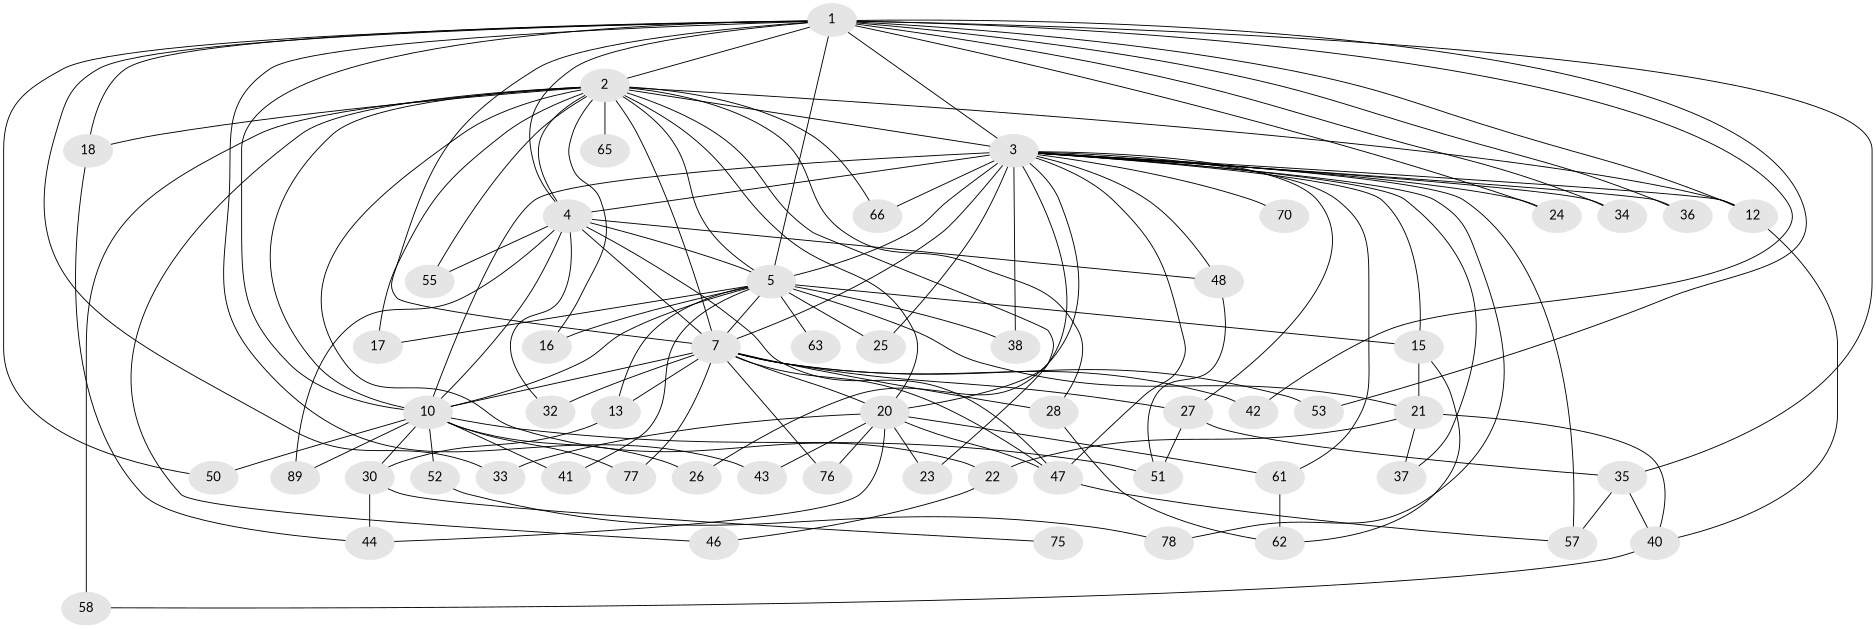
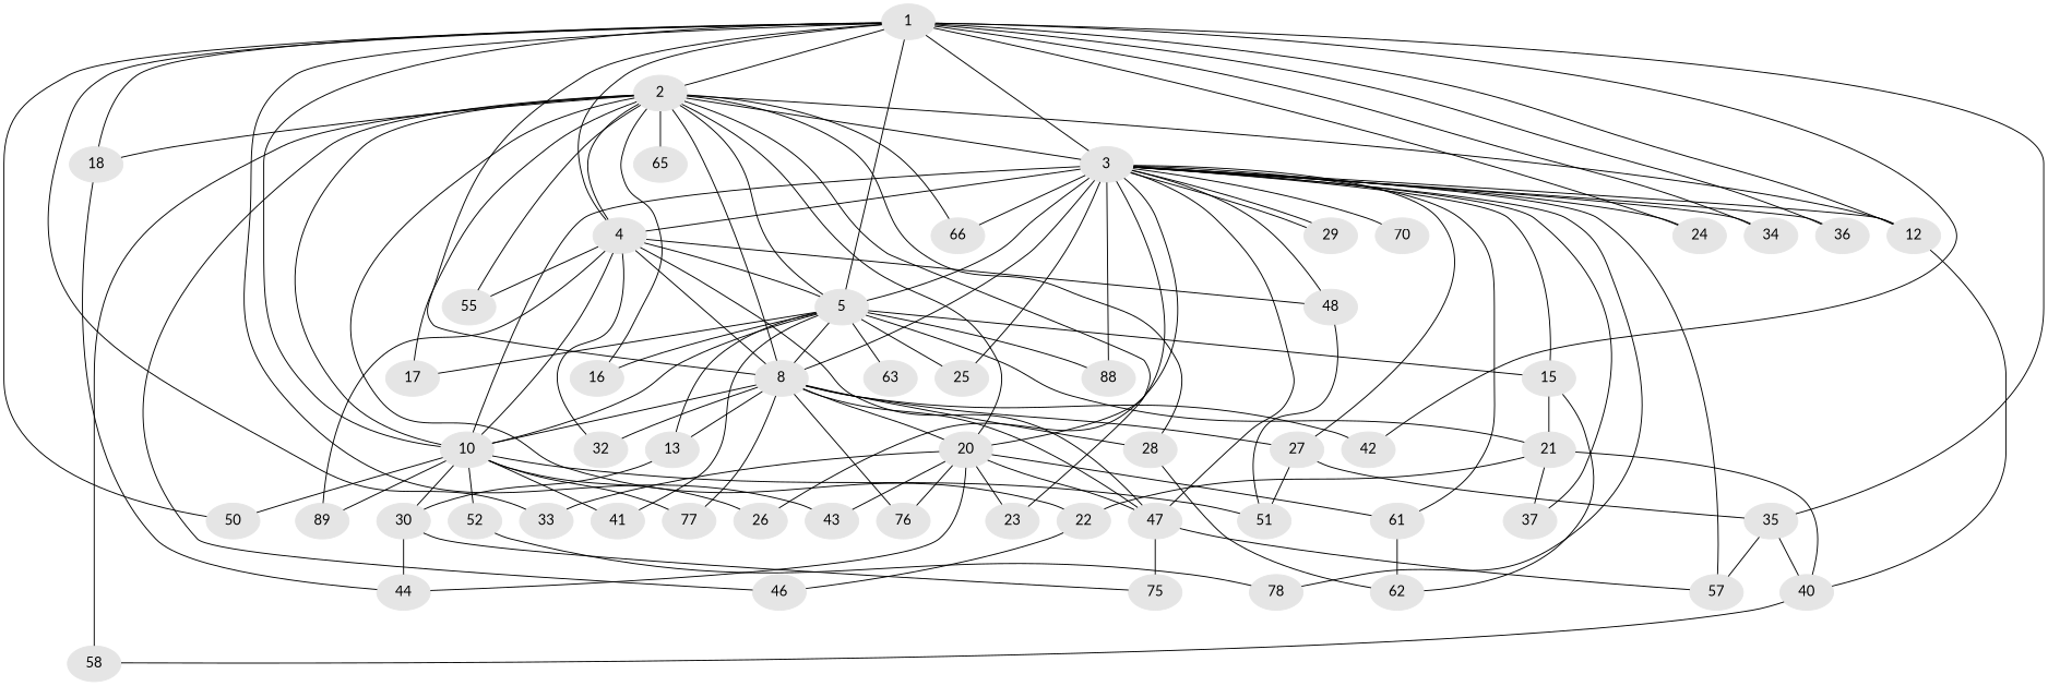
  graph {
    fontname=Lato
    node [color=gray90 fontname=Lato style=filled]
    edge [fontname=Lato]
    1 [super="+14"]
    2 [super="+49"]
    3 [super="+7"]
    4 [super="+6"]
    5 [super="+9"]
-   8 [super="+68" label=7]
+   8 [super="+68"]
    10 [super="+11"]
    12
    18
    24
    33 [super="+45"]
    34
    35
    36
    42
    43
    50
-   53
    16
    17 [super="+64"]
    20 [super="+31"]
    22 [super="+39"]
    23
    28
    46
    55
    58 [super="+59"]
    65
    66
    15 [super="+71"]
    25
    26
    27 [super="+73"]
+   29
    37
-   38
+   38 [label=88]
    47 [super="+72"]
    48
    57 [super="+69"]
    61
    70
    78
    n43 [label=89]
    32 [super="+54"]
    13
    21
    41
    63
    76
    77
    30 [super="+60"]
    51 [super="+67"]
    52
    40 [super="+56"]
    44
    62 [super="+74"]
    75
    1 -- 2
    1 -- 3 [weight=2]
    1 -- 4 [weight=2]
    1 -- 5 [weight=2]
    1 -- 8
    1 -- 10 [weight=2]
    1 -- 12
    1 -- 18
    1 -- 24
    1 -- 33
    1 -- 34
    1 -- 35
    1 -- 36
    1 -- 42
    1 -- 43
    1 -- 50
-   1 -- 53
    2 -- 3 [weight=2]
    2 -- 4 [weight=2]
    2 -- 5 [weight=2]
    2 -- 8
    2 -- 10
    2 -- 12
    2 -- 18
    2 -- 16
    2 -- 17
    2 -- 20
    2 -- 22 [weight=2]
    2 -- 23
    2 -- 28
    2 -- 46
    2 -- 55
    2 -- 58 [weight=2]
    2 -- 65 [weight=2]
    2 -- 66
    3 -- 4 [weight=4]
    3 -- 5 [weight=4]
    3 -- 8 [weight=2]
    3 -- 10 [weight=2]
    3 -- 12
    3 -- 24
    3 -- 34
    3 -- 36
    3 -- 20
    3 -- 66
    3 -- 15
    3 -- 25
    3 -- 26
    3 -- 27
+   3 -- 29
+   3 -- 29
    3 -- 37
    3 -- 38
    3 -- 47
    3 -- 48
    3 -- 57
    3 -- 61
    3 -- 70
    3 -- 78
    4 -- 5 [weight=4]
    4 -- 8 [weight=2]
    4 -- 10 [weight=3]
    4 -- 55
    4 -- 47
    4 -- 48
    4 -- n43
    4 -- 32
    5 -- 8 [weight=2]
    5 -- 10 [weight=2]
    5 -- 16
    5 -- 17 [weight=2]
    5 -- 15
    5 -- 25
    5 -- 38
    5 -- 13
    5 -- 21
    5 -- 41
    5 -- 63
    8 -- 10
    8 -- 42
-   8 -- 53
    8 -- 20
    8 -- 28
    8 -- 27
    8 -- 47
    8 -- 32 [weight=2]
    8 -- 13
    8 -- 76
    8 -- 77
    10 -- 50
    10 -- 26
    10 -- n43
    10 -- 41
    10 -- 77
    10 -- 30
    10 -- 51
    10 -- 52
    12 -- 40
    18 -- 44
    35 -- 57
    35 -- 40
    20 -- 33
    20 -- 43
    20 -- 23
    20 -- 47
    20 -- 61
    20 -- 76
    20 -- 44
    22 -- 46
    28 -- 62
    15 -- 21
    15 -- 62
    27 -- 35 [weight=2]
    27 -- 51
    47 -- 57
+   47 -- 75
    48 -- 51
    61 -- 62
    13 -- 30
    21 -- 22
    21 -- 37
    21 -- 40
    30 -- 44
    30 -- 75
    52 -- 78
    40 -- 58
  }
